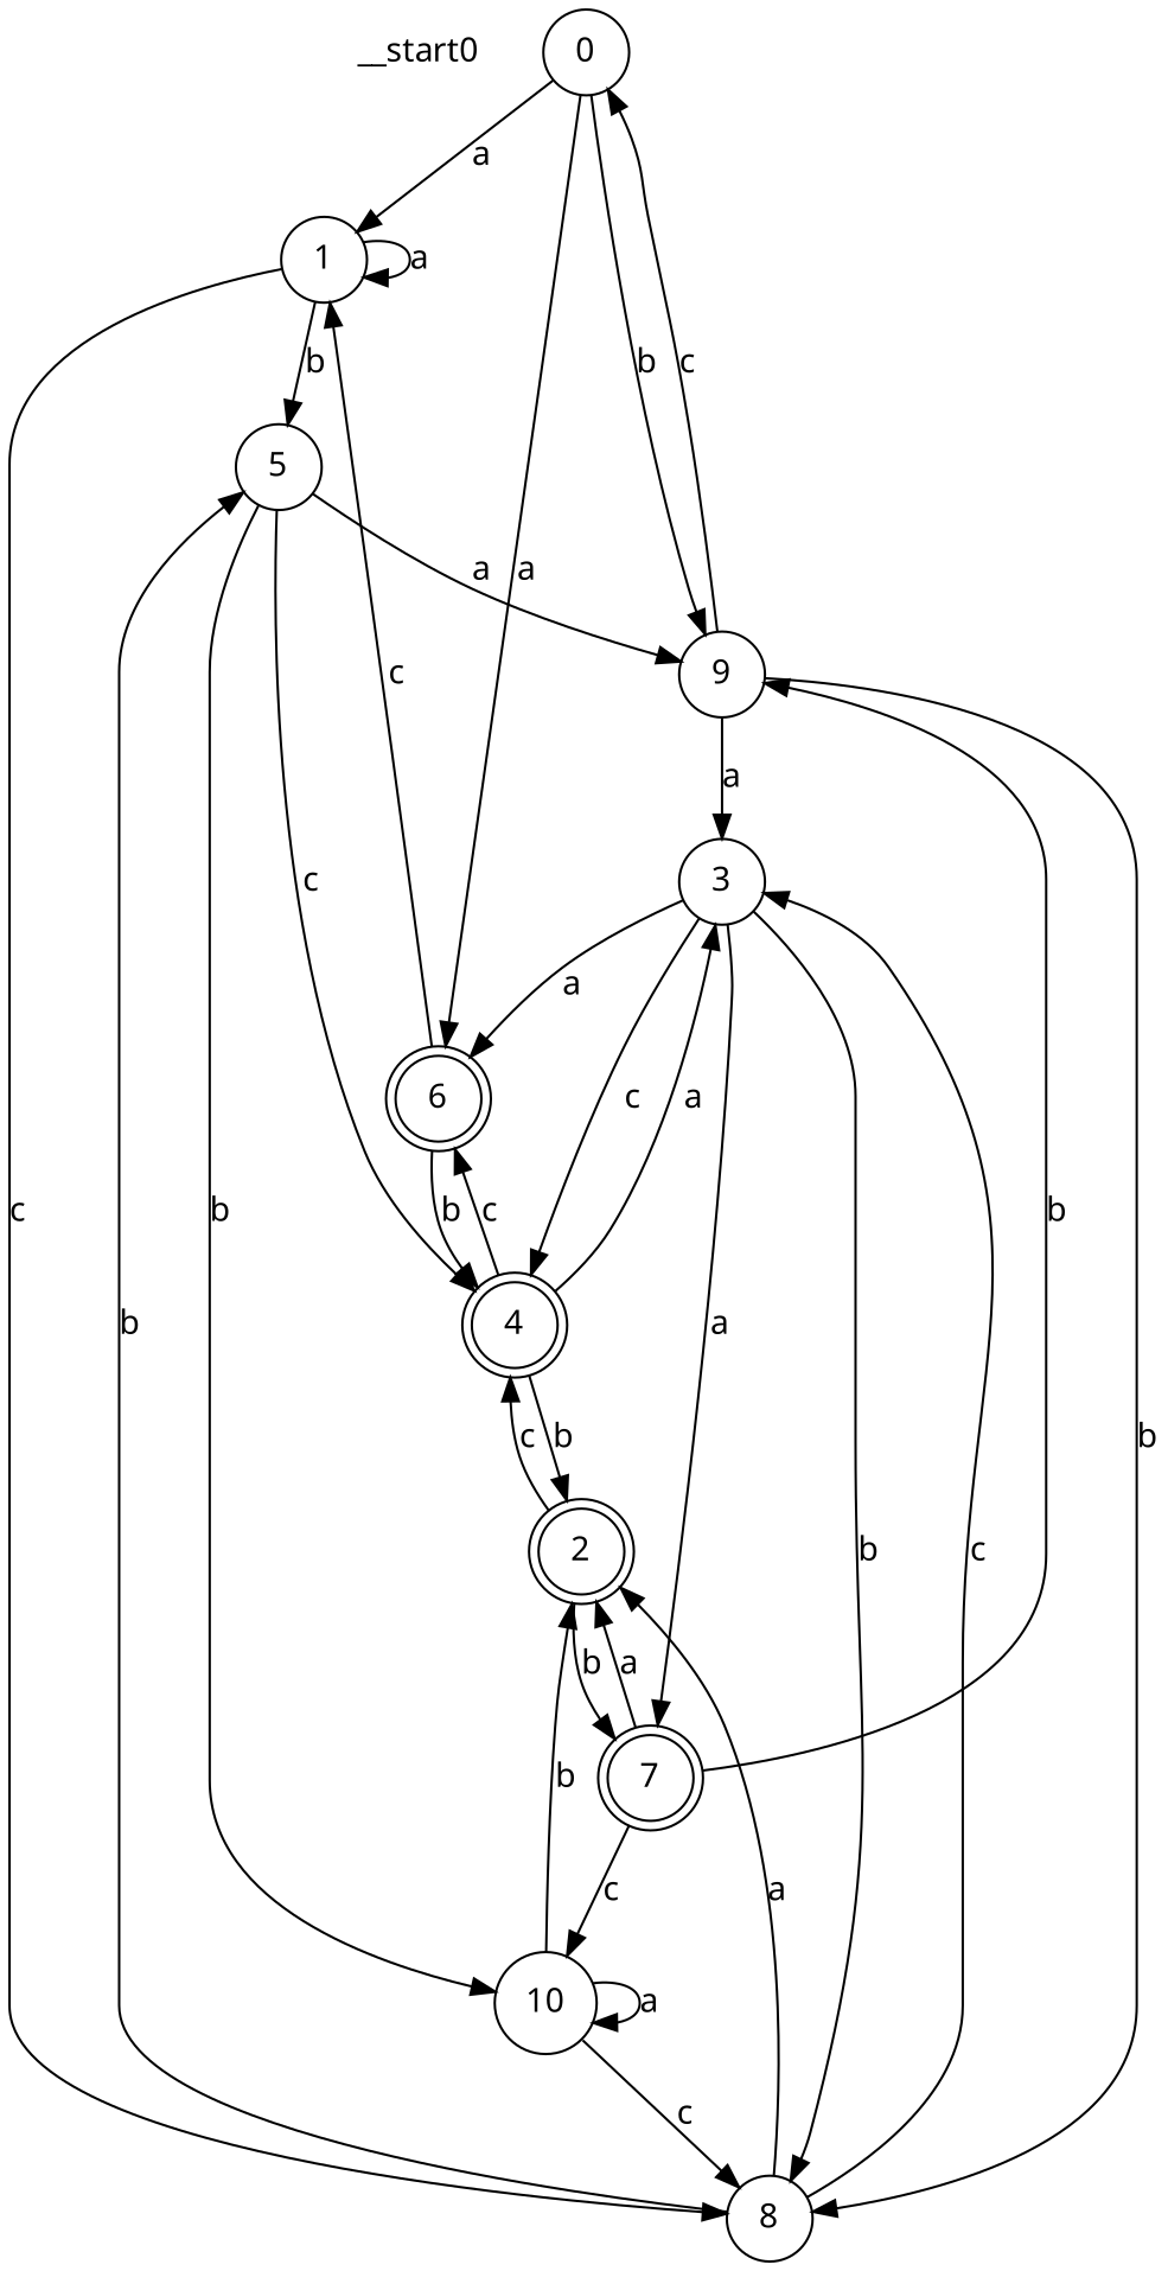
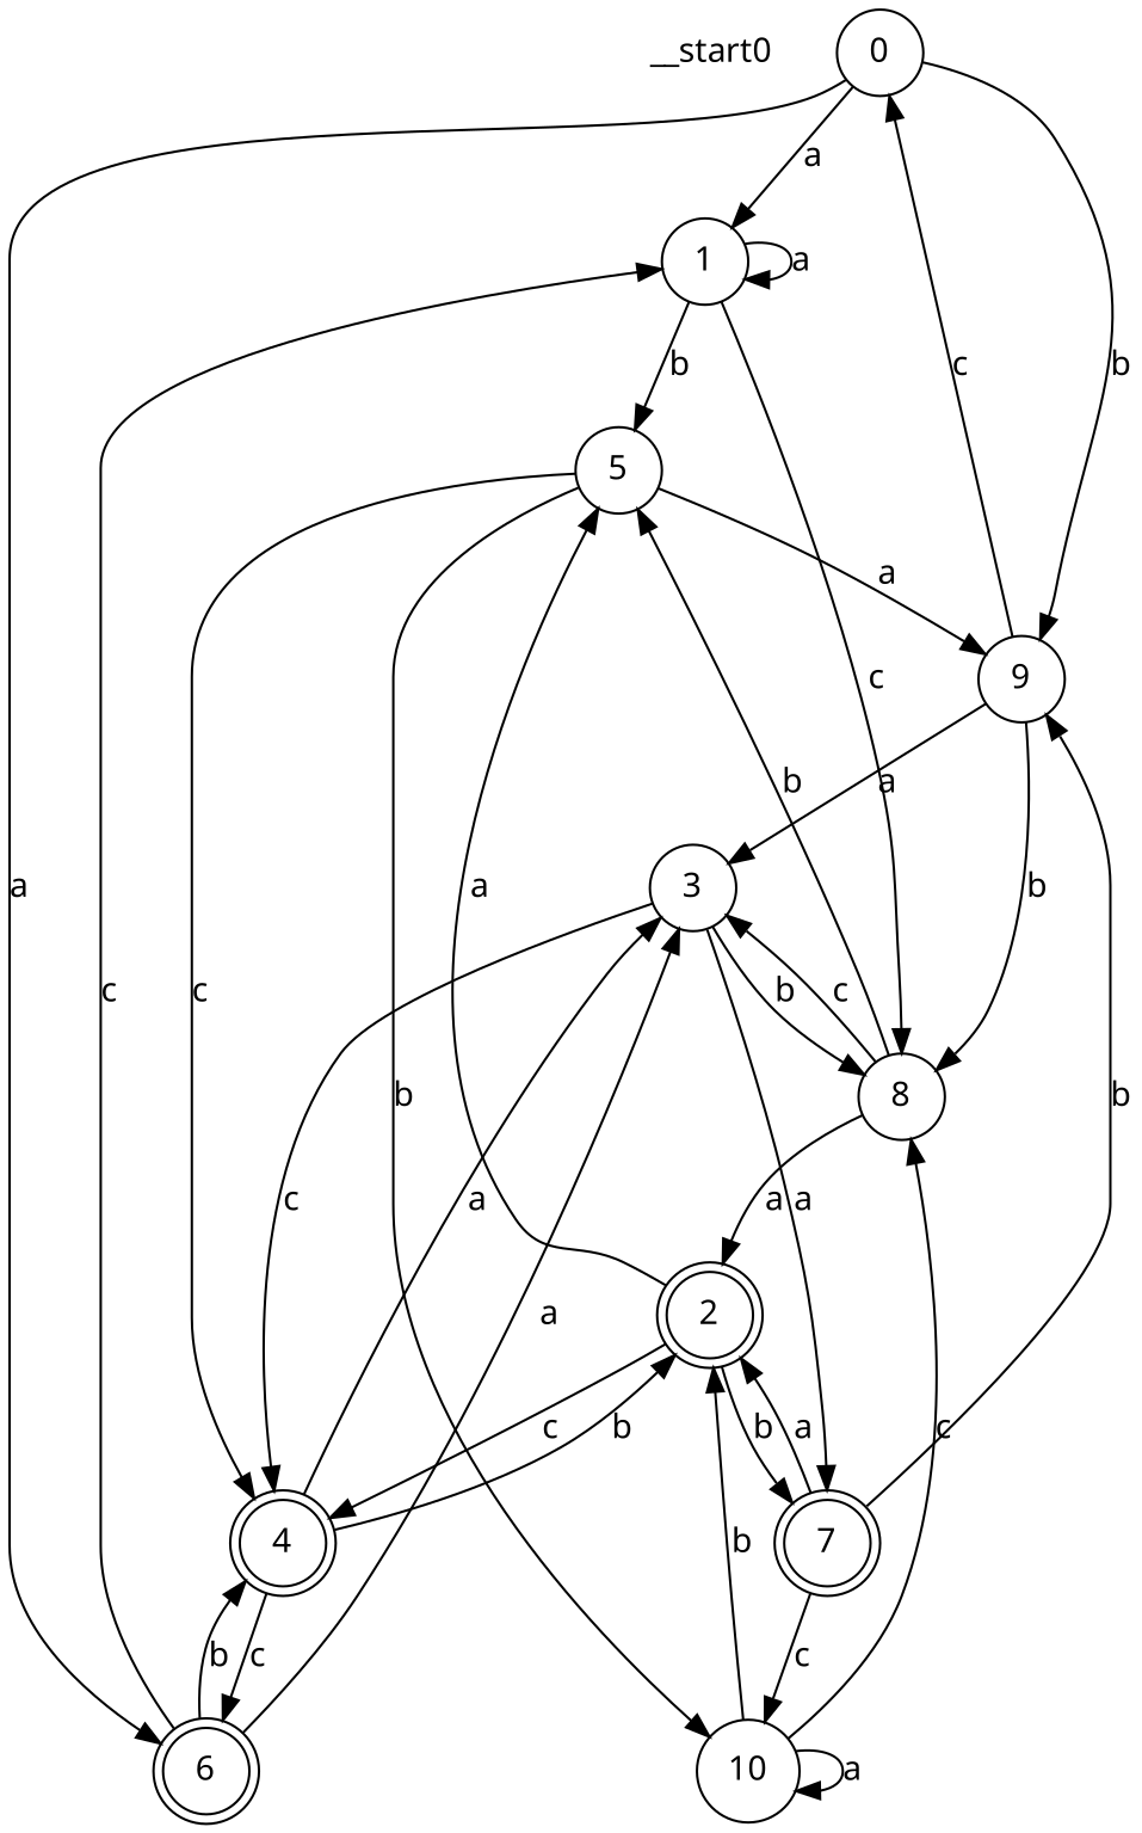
  digraph {
    fontname="Noto Sans"
    rankdir=TB
    node [fontname="Noto Sans" shape=circle color=black fillcolor=white style="rounded,filled"]
    edge [fontname="Noto Sans"]
    __start0 [shape=none color="" fillcolor="" style=""]
    n2 [label=0 style=filled]
    n3 [label=1 style=filled]
    n4 [label=6 shape=doublecircle]
    n5 [label=9 style=filled]
    n6 [label=5]
    n7 [label=8]
    n8 [label=4 shape=doublecircle]
    n9 [label=3 style=filled]
    n10 [label=10 style=filled]
    n11 [label=2 shape=doublecircle]
    n12 [label=7 shape=doublecircle]
    n2 -> n3 [label=a]
    n2 -> n4 [label=a]
    n2 -> n5 [label=b]
    n3 -> n3 [label=a]
    n3 -> n6 [label=b]
    n3 -> n7 [label=c]
    n4 -> n3 [label=c]
    n4 -> n8 [label=b]
-   n9 -> n4 [label=a]
+   n4 -> n9 [label=a]
    n5 -> n2 [label=c]
    n5 -> n7 [label=b]
    n5 -> n9 [label=a]
    n6 -> n5 [label=a]
    n6 -> n8 [label=c]
    n6 -> n10 [label=b]
    n7 -> n6 [label=b]
    n7 -> n9 [label=c]
    n7 -> n11 [label=a]
    n8 -> n4 [label=c]
    n8 -> n9 [label=a]
    n8 -> n11 [label=b]
    n9 -> n7 [label=b]
    n9 -> n8 [label=c]
    n9 -> n12 [label=a]
    n10 -> n7 [label=c]
    n10 -> n10 [label=a]
    n10 -> n11 [label=b]
+   n11 -> n6 [label=a]
    n11 -> n8 [label=c]
    n11 -> n12 [label=b]
    n12 -> n5 [label=b]
    n12 -> n10 [label=c]
    n12 -> n11 [label=a]
  }
